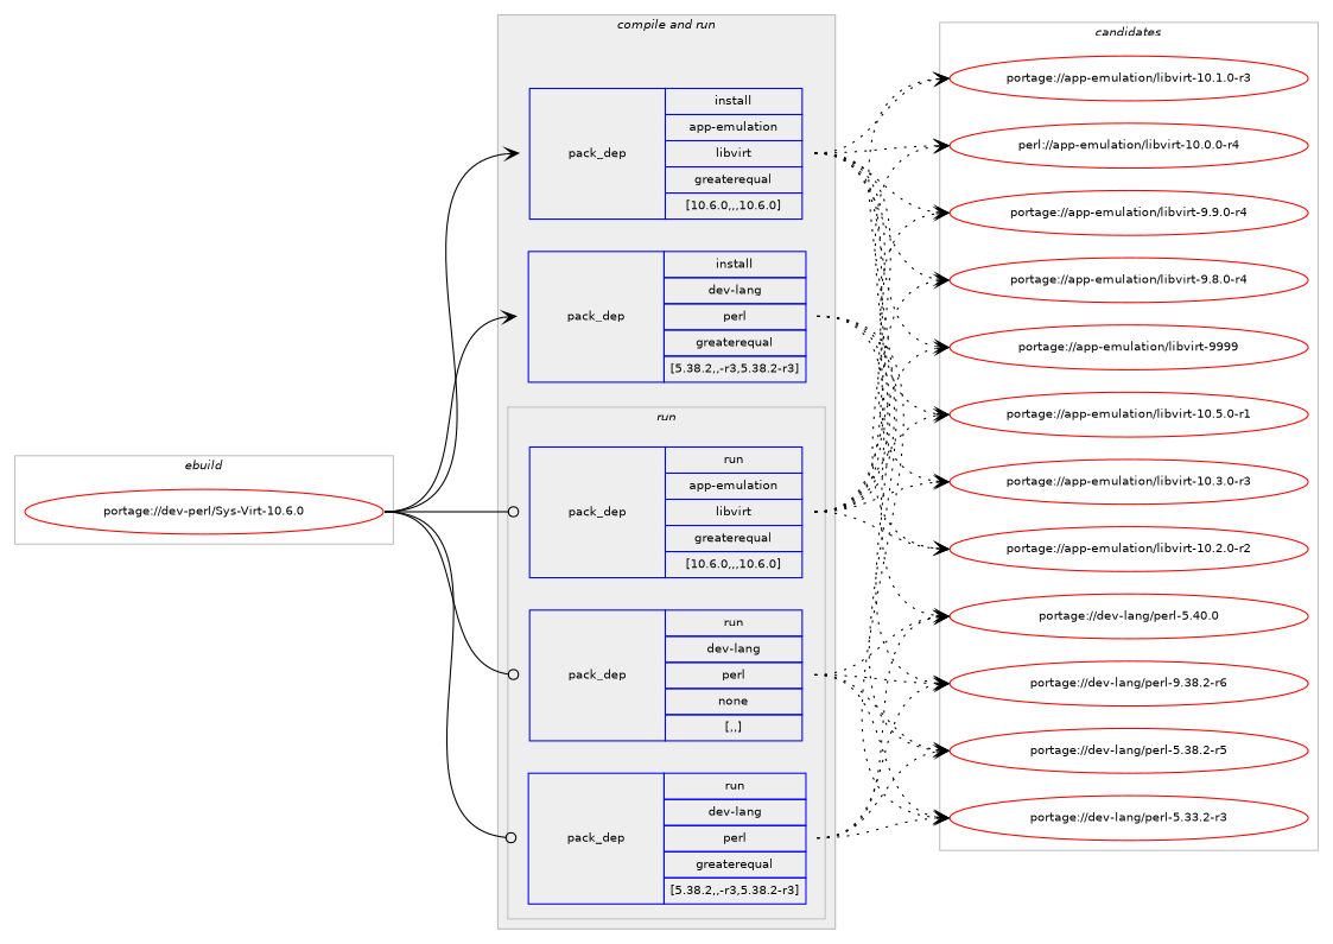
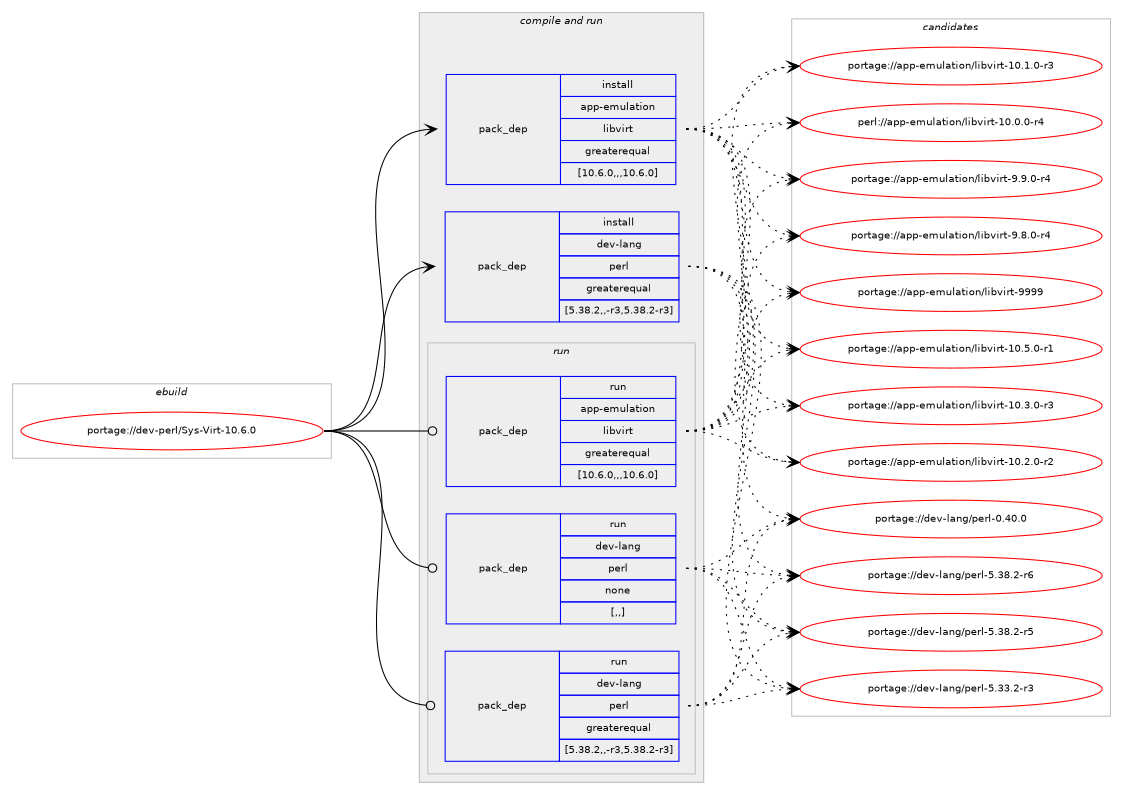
  digraph {
    compound=true
    concentrate=true
    fontname=Helvetica
    fontsize=10
    newrank=true
    rankdir=LR
    ranksep=1.5
    node [color=red fontname=Helvetica fontsize=10]
    edge [arrowhead=vee headport=w style=dotted tailport=e weight=100]
    n1 [label="portage://dev-perl/Sys-Virt-10.6.0" width=4]
    n2 [color=blue label=<<TABLE BORDER="0" CELLBORDER="1" CELLSPACING="0" CELLPADDING="4" WIDTH="220"><TR><TD ROWSPAN="6" CELLPADDING="30">pack_dep</TD></TR><TR><TD WIDTH="110">install</TD></TR><TR><TD>app-emulation</TD></TR><TR><TD>libvirt</TD></TR><TR><TD>greaterequal</TD></TR><TR><TD>[10.6.0,,,10.6.0]</TD></TR></TABLE>> shape=none]
    n3 [color=blue label=<<TABLE BORDER="0" CELLBORDER="1" CELLSPACING="0" CELLPADDING="4" WIDTH="220"><TR><TD ROWSPAN="6" CELLPADDING="30">pack_dep</TD></TR><TR><TD WIDTH="110">install</TD></TR><TR><TD>dev-lang</TD></TR><TR><TD>perl</TD></TR><TR><TD>greaterequal</TD></TR><TR><TD>[5.38.2,,-r3,5.38.2-r3]</TD></TR></TABLE>> shape=none]
    n4 [color=blue label=<<TABLE BORDER="0" CELLBORDER="1" CELLSPACING="0" CELLPADDING="4" WIDTH="220"><TR><TD ROWSPAN="6" CELLPADDING="30">pack_dep</TD></TR><TR><TD WIDTH="110">run</TD></TR><TR><TD>app-emulation</TD></TR><TR><TD>libvirt</TD></TR><TR><TD>greaterequal</TD></TR><TR><TD>[10.6.0,,,10.6.0]</TD></TR></TABLE>> shape=none]
    n5 [color=blue label=<<TABLE BORDER="0" CELLBORDER="1" CELLSPACING="0" CELLPADDING="4" WIDTH="220"><TR><TD ROWSPAN="6" CELLPADDING="30">pack_dep</TD></TR><TR><TD WIDTH="110">run</TD></TR><TR><TD>dev-lang</TD></TR><TR><TD>perl</TD></TR><TR><TD>greaterequal</TD></TR><TR><TD>[5.38.2,,-r3,5.38.2-r3]</TD></TR></TABLE>> shape=none]
    n6 [color=blue label=<<TABLE BORDER="0" CELLBORDER="1" CELLSPACING="0" CELLPADDING="4" WIDTH="220"><TR><TD ROWSPAN="6" CELLPADDING="30">pack_dep</TD></TR><TR><TD WIDTH="110">run</TD></TR><TR><TD>dev-lang</TD></TR><TR><TD>perl</TD></TR><TR><TD>none</TD></TR><TR><TD>[,,]</TD></TR></TABLE>> shape=none]
    n7 [label="portage://app-emulation/libvirt-9999" width=4]
    n8 [label="portage://app-emulation/libvirt-10.5.0-r1" width=4]
    n9 [label="portage://app-emulation/libvirt-10.3.0-r3" width=4]
    n10 [label="portage://app-emulation/libvirt-10.2.0-r2" width=4]
    n11 [label="portage://app-emulation/libvirt-10.1.0-r3" width=4]
    n12 [label="perl://app-emulation/libvirt-10.0.0-r4" width=4]
    n13 [label="portage://app-emulation/libvirt-9.9.0-r4" width=4]
    n14 [label="portage://app-emulation/libvirt-9.8.0-r4" width=4]
-   n15 [label="portage://dev-lang/perl-5.40.0" width=4]
-   n16 [label="portage://dev-lang/perl-9.38.2-r6" width=4]
+   n15 [label="portage://dev-lang/perl-0.40.0" width=4]
+   n16 [label="portage://dev-lang/perl-5.38.2-r6" width=4]
    n17 [label="portage://dev-lang/perl-5.38.2-r5" width=4]
    n18 [label="portage://dev-lang/perl-5.33.2-r3" width=4]
    subgraph cluster_1 {
      color=gray
      label=<<i>ebuild</i>>
      n1
    }
    subgraph cluster_2 {
      color=gray
      label=<<i>dependencies</i>>
      subgraph cluster_3 {
        color=gray
        fillcolor="#eeeeee"
        label=<<i>compile</i>>
        style=filled
        subgraph sub_4 {
          color=gray
          fillcolor="#eeeeee"
          label=<<i>compile</i>>
          style=filled
          n2
        }
        subgraph sub_5 {
          color=gray
          fillcolor="#eeeeee"
          label=<<i>compile</i>>
          style=filled
          n3
        }
      }
      subgraph cluster_6 {
        color=gray
        fillcolor="#eeeeee"
        label=<<i>compile and run</i>>
        style=filled
      }
      subgraph cluster_7 {
        color=gray
        fillcolor="#eeeeee"
        label=<<i>run</i>>
        style=filled
        subgraph sub_8 {
          color=gray
          fillcolor="#eeeeee"
          label=<<i>run</i>>
          style=filled
          n4
        }
        subgraph sub_9 {
          color=gray
          fillcolor="#eeeeee"
          label=<<i>run</i>>
          style=filled
          n5
        }
        subgraph sub_10 {
          color=gray
          fillcolor="#eeeeee"
          label=<<i>run</i>>
          style=filled
          n6
        }
      }
    }
    subgraph cluster_11 {
      color=gray
      label=<<i>candidates</i>>
      rank=same
      subgraph sub_12 {
        color=black
        label=<<i>candidates</i>>
        nodesep=1
        rank=same
        n7
        n8
        n9
        n10
        n11
        n12
        n13
        n14
      }
      subgraph sub_13 {
        color=black
        label=<<i>candidates</i>>
        nodesep=1
        rank=same
        n15
        n16
        n17
        n18
      }
      subgraph sub_14 {
        color=black
        label=<<i>candidates</i>>
        nodesep=1
        rank=same
        n7
        n8
        n9
        n10
        n11
        n12
        n13
        n14
      }
      subgraph sub_15 {
        color=black
        label=<<i>candidates</i>>
        nodesep=1
        rank=same
        n15
        n16
        n17
        n18
      }
      subgraph sub_16 {
        color=black
        label=<<i>candidates</i>>
        nodesep=1
        rank=same
        n15
        n16
        n17
        n18
      }
    }
    n1 -> n2 [style=solid weight=20]
    n1 -> n3 [style=solid weight=20]
    n1 -> n4 [arrowhead=odot style=solid weight=20]
    n1 -> n5 [arrowhead=odot style=solid weight=20]
    n1 -> n6 [arrowhead=odot style=solid weight=20]
    n2 -> n7
    n2 -> n8
    n2 -> n9
    n2 -> n10
    n2 -> n11
    n2 -> n12
    n2 -> n13
    n2 -> n14
    n3 -> n15
    n3 -> n16
    n3 -> n17
    n3 -> n18
    n4 -> n7
    n4 -> n8
    n4 -> n9
    n4 -> n10
    n4 -> n11
    n4 -> n12
    n4 -> n13
    n4 -> n14
    n5 -> n15
    n5 -> n16
    n5 -> n17
    n5 -> n18
    n6 -> n15
    n6 -> n16
    n6 -> n17
    n6 -> n18
  }
